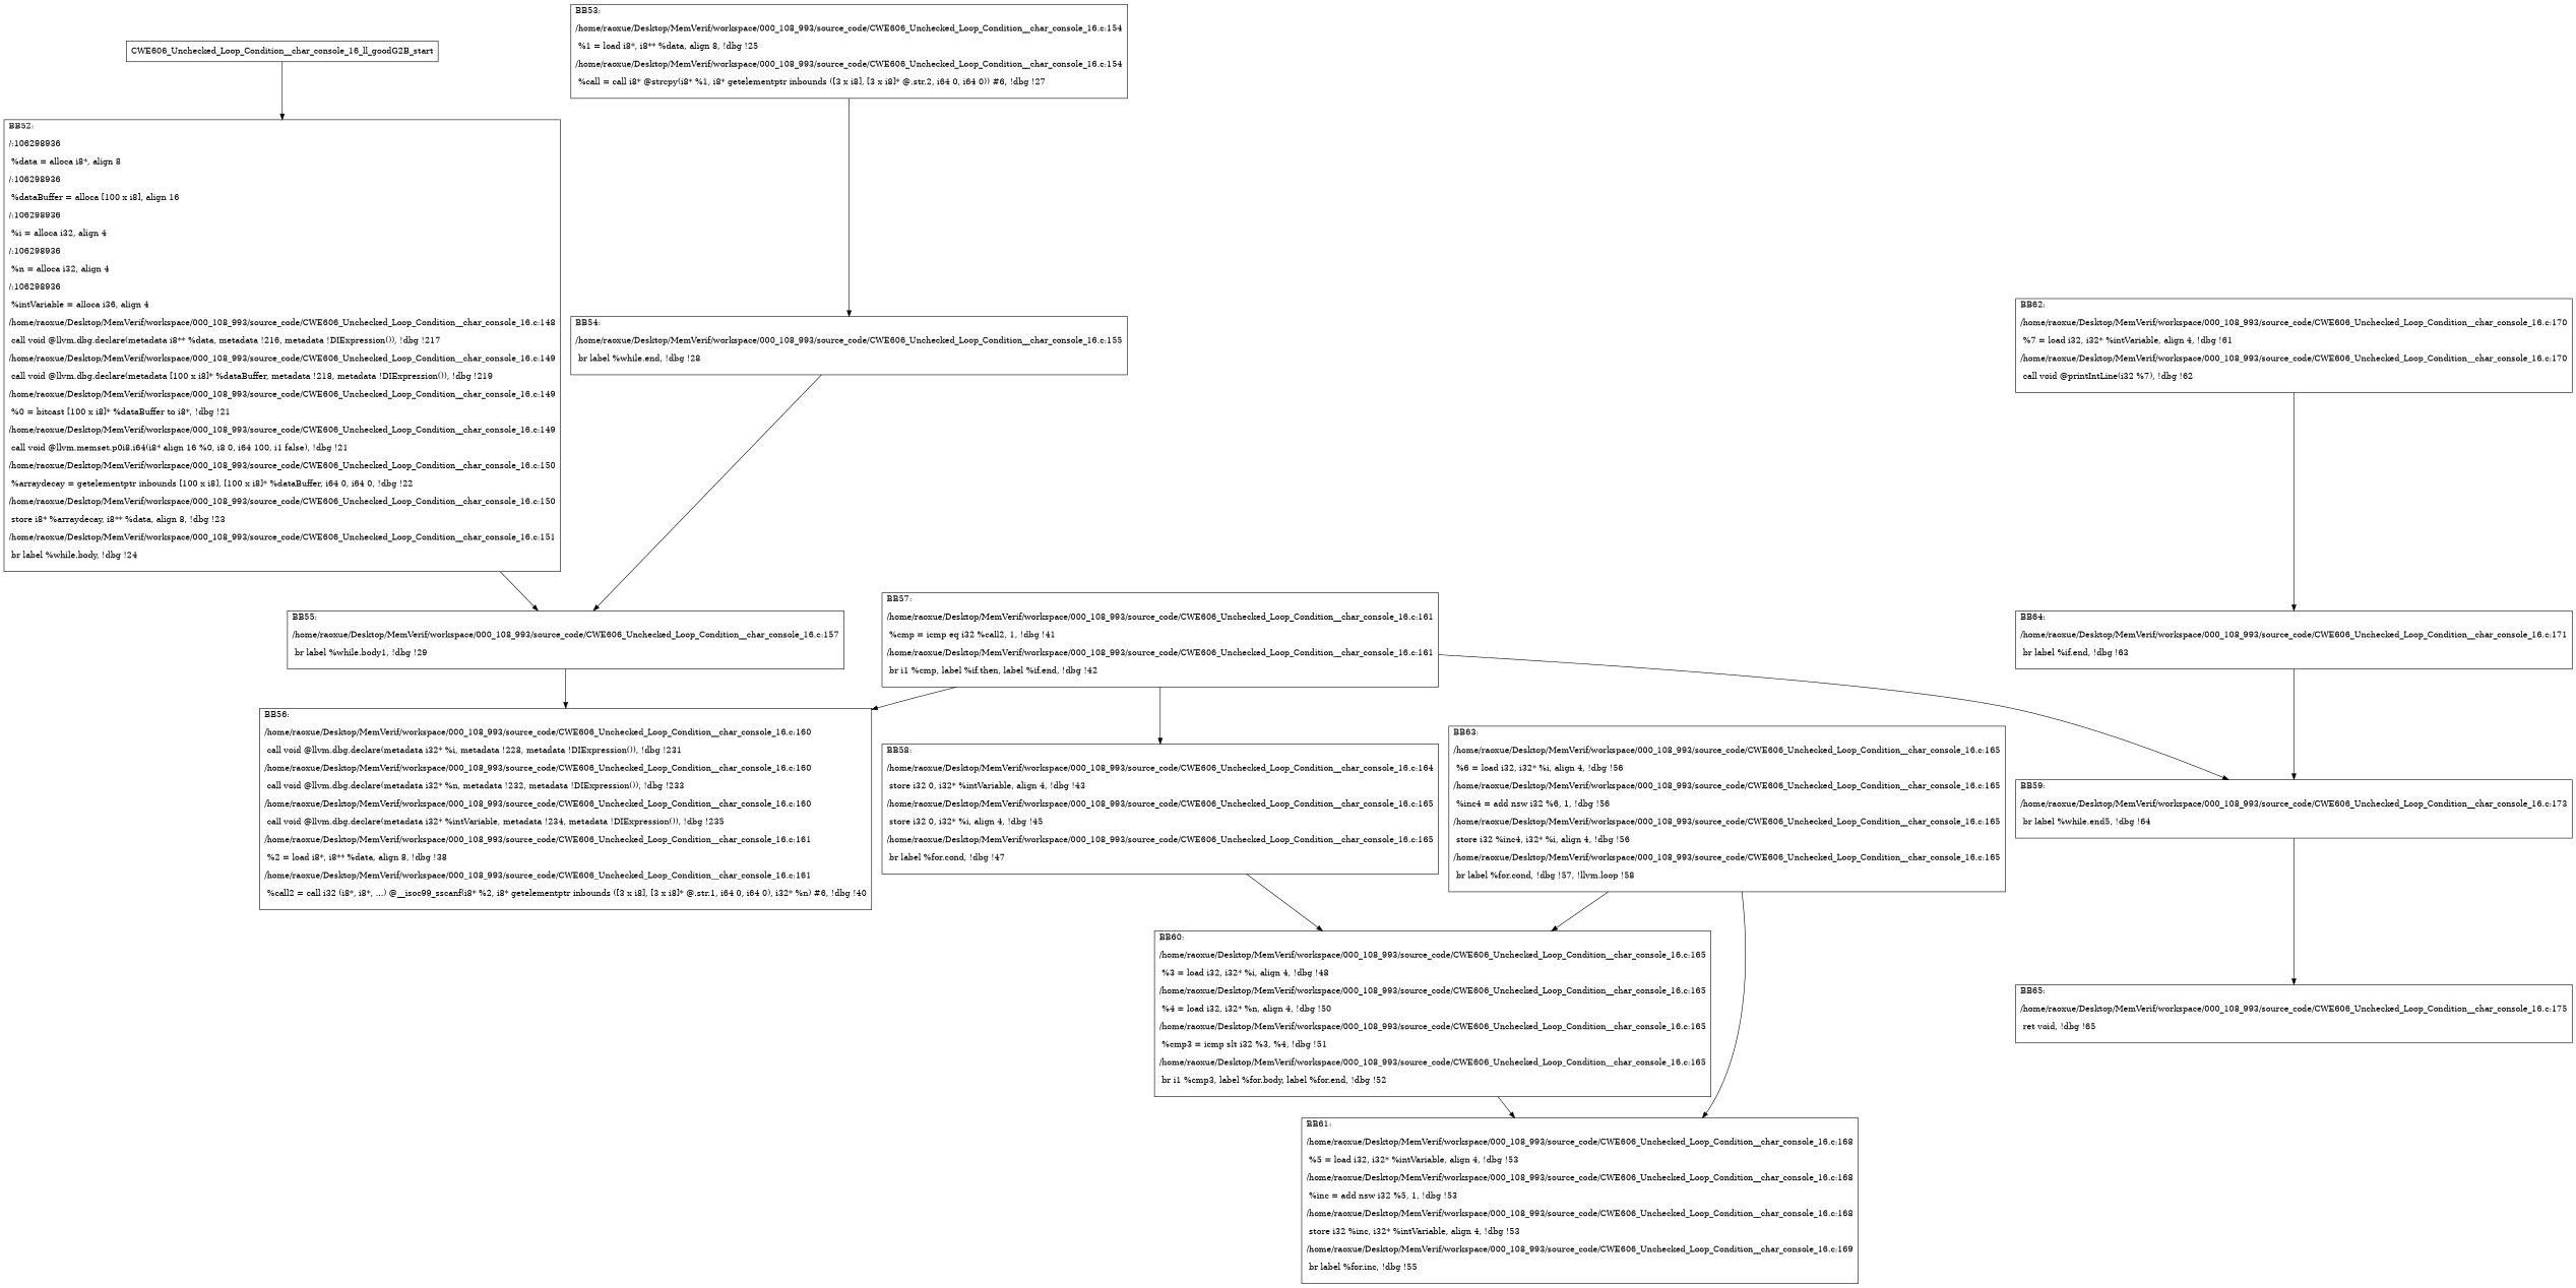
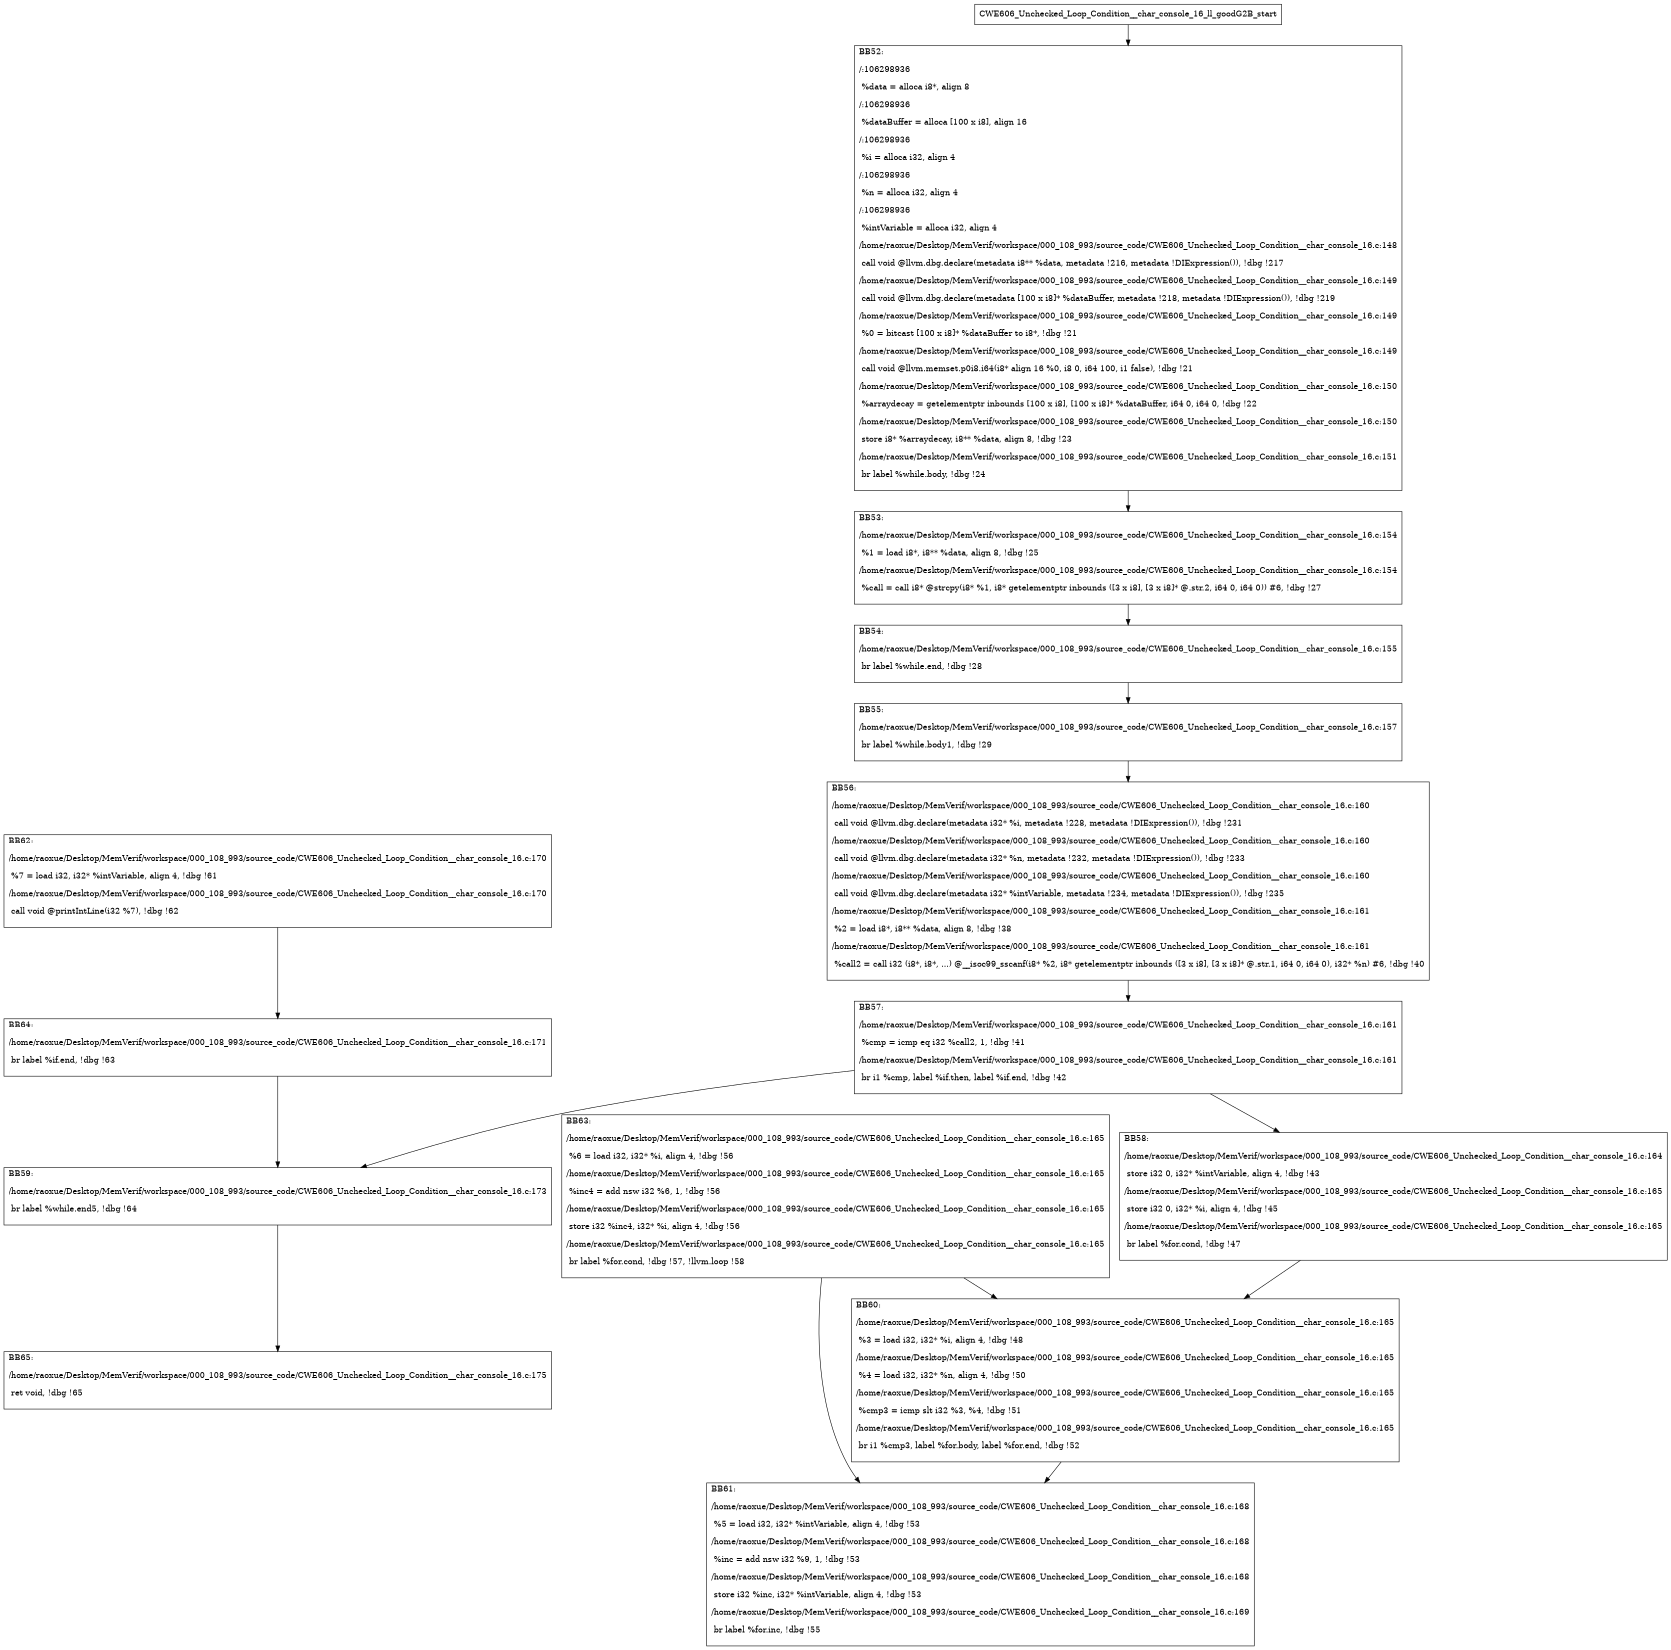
  digraph {
    fontname="DejaVu Serif"
    node [fontname="DejaVu Serif" shape=record]
    edge [fontname="DejaVu Serif"]
    n1 [label="{CWE606_Unchecked_Loop_Condition__char_console_16_ll_goodG2B_start}"]
-   n2 [label="{BB52:\l\l/:106298936\l\n  %data = alloca i8*, align 8\l\n/:106298936\l\n  %dataBuffer = alloca [100 x i8], align 16\l\n/:106298936\l\n  %i = alloca i32, align 4\l\n/:106298936\l\n  %n = alloca i32, align 4\l\n/:106298936\l\n  %intVariable = alloca i36, align 4\l\n/home/raoxue/Desktop/MemVerif/workspace/000_108_993/source_code/CWE606_Unchecked_Loop_Condition__char_console_16.c:148\l\n  call void @llvm.dbg.declare(metadata i8** %data, metadata !216, metadata !DIExpression()), !dbg !217\l\n/home/raoxue/Desktop/MemVerif/workspace/000_108_993/source_code/CWE606_Unchecked_Loop_Condition__char_console_16.c:149\l\n  call void @llvm.dbg.declare(metadata [100 x i8]* %dataBuffer, metadata !218, metadata !DIExpression()), !dbg !219\l\n/home/raoxue/Desktop/MemVerif/workspace/000_108_993/source_code/CWE606_Unchecked_Loop_Condition__char_console_16.c:149\l\n  %0 = bitcast [100 x i8]* %dataBuffer to i8*, !dbg !21\l\n/home/raoxue/Desktop/MemVerif/workspace/000_108_993/source_code/CWE606_Unchecked_Loop_Condition__char_console_16.c:149\l\n  call void @llvm.memset.p0i8.i64(i8* align 16 %0, i8 0, i64 100, i1 false), !dbg !21\l\n/home/raoxue/Desktop/MemVerif/workspace/000_108_993/source_code/CWE606_Unchecked_Loop_Condition__char_console_16.c:150\l\n  %arraydecay = getelementptr inbounds [100 x i8], [100 x i8]* %dataBuffer, i64 0, i64 0, !dbg !22\l\n/home/raoxue/Desktop/MemVerif/workspace/000_108_993/source_code/CWE606_Unchecked_Loop_Condition__char_console_16.c:150\l\n  store i8* %arraydecay, i8** %data, align 8, !dbg !23\l\n/home/raoxue/Desktop/MemVerif/workspace/000_108_993/source_code/CWE606_Unchecked_Loop_Condition__char_console_16.c:151\l\n  br label %while.body, !dbg !24\l\n}"]
+   n2 [label="{BB52:\l\l/:106298936\l\n  %data = alloca i8*, align 8\l\n/:106298936\l\n  %dataBuffer = alloca [100 x i8], align 16\l\n/:106298936\l\n  %i = alloca i32, align 4\l\n/:106298936\l\n  %n = alloca i32, align 4\l\n/:106298936\l\n  %intVariable = alloca i32, align 4\l\n/home/raoxue/Desktop/MemVerif/workspace/000_108_993/source_code/CWE606_Unchecked_Loop_Condition__char_console_16.c:148\l\n  call void @llvm.dbg.declare(metadata i8** %data, metadata !216, metadata !DIExpression()), !dbg !217\l\n/home/raoxue/Desktop/MemVerif/workspace/000_108_993/source_code/CWE606_Unchecked_Loop_Condition__char_console_16.c:149\l\n  call void @llvm.dbg.declare(metadata [100 x i8]* %dataBuffer, metadata !218, metadata !DIExpression()), !dbg !219\l\n/home/raoxue/Desktop/MemVerif/workspace/000_108_993/source_code/CWE606_Unchecked_Loop_Condition__char_console_16.c:149\l\n  %0 = bitcast [100 x i8]* %dataBuffer to i8*, !dbg !21\l\n/home/raoxue/Desktop/MemVerif/workspace/000_108_993/source_code/CWE606_Unchecked_Loop_Condition__char_console_16.c:149\l\n  call void @llvm.memset.p0i8.i64(i8* align 16 %0, i8 0, i64 100, i1 false), !dbg !21\l\n/home/raoxue/Desktop/MemVerif/workspace/000_108_993/source_code/CWE606_Unchecked_Loop_Condition__char_console_16.c:150\l\n  %arraydecay = getelementptr inbounds [100 x i8], [100 x i8]* %dataBuffer, i64 0, i64 0, !dbg !22\l\n/home/raoxue/Desktop/MemVerif/workspace/000_108_993/source_code/CWE606_Unchecked_Loop_Condition__char_console_16.c:150\l\n  store i8* %arraydecay, i8** %data, align 8, !dbg !23\l\n/home/raoxue/Desktop/MemVerif/workspace/000_108_993/source_code/CWE606_Unchecked_Loop_Condition__char_console_16.c:151\l\n  br label %while.body, !dbg !24\l\n}"]
    n3 [label="{BB53:\l\l/home/raoxue/Desktop/MemVerif/workspace/000_108_993/source_code/CWE606_Unchecked_Loop_Condition__char_console_16.c:154\l\n  %1 = load i8*, i8** %data, align 8, !dbg !25\l\n/home/raoxue/Desktop/MemVerif/workspace/000_108_993/source_code/CWE606_Unchecked_Loop_Condition__char_console_16.c:154\l\n  %call = call i8* @strcpy(i8* %1, i8* getelementptr inbounds ([3 x i8], [3 x i8]* @.str.2, i64 0, i64 0)) #6, !dbg !27\l\n}"]
    n4 [label="{BB54:\l\l/home/raoxue/Desktop/MemVerif/workspace/000_108_993/source_code/CWE606_Unchecked_Loop_Condition__char_console_16.c:155\l\n  br label %while.end, !dbg !28\l\n}"]
    n5 [label="{BB55:\l\l/home/raoxue/Desktop/MemVerif/workspace/000_108_993/source_code/CWE606_Unchecked_Loop_Condition__char_console_16.c:157\l\n  br label %while.body1, !dbg !29\l\n}"]
    n6 [label="{BB56:\l\l/home/raoxue/Desktop/MemVerif/workspace/000_108_993/source_code/CWE606_Unchecked_Loop_Condition__char_console_16.c:160\l\n  call void @llvm.dbg.declare(metadata i32* %i, metadata !228, metadata !DIExpression()), !dbg !231\l\n/home/raoxue/Desktop/MemVerif/workspace/000_108_993/source_code/CWE606_Unchecked_Loop_Condition__char_console_16.c:160\l\n  call void @llvm.dbg.declare(metadata i32* %n, metadata !232, metadata !DIExpression()), !dbg !233\l\n/home/raoxue/Desktop/MemVerif/workspace/000_108_993/source_code/CWE606_Unchecked_Loop_Condition__char_console_16.c:160\l\n  call void @llvm.dbg.declare(metadata i32* %intVariable, metadata !234, metadata !DIExpression()), !dbg !235\l\n/home/raoxue/Desktop/MemVerif/workspace/000_108_993/source_code/CWE606_Unchecked_Loop_Condition__char_console_16.c:161\l\n  %2 = load i8*, i8** %data, align 8, !dbg !38\l\n/home/raoxue/Desktop/MemVerif/workspace/000_108_993/source_code/CWE606_Unchecked_Loop_Condition__char_console_16.c:161\l\n  %call2 = call i32 (i8*, i8*, ...) @__isoc99_sscanf(i8* %2, i8* getelementptr inbounds ([3 x i8], [3 x i8]* @.str.1, i64 0, i64 0), i32* %n) #6, !dbg !40\l\n}"]
    n7 [label="{BB57:\l\l/home/raoxue/Desktop/MemVerif/workspace/000_108_993/source_code/CWE606_Unchecked_Loop_Condition__char_console_16.c:161\l\n  %cmp = icmp eq i32 %call2, 1, !dbg !41\l\n/home/raoxue/Desktop/MemVerif/workspace/000_108_993/source_code/CWE606_Unchecked_Loop_Condition__char_console_16.c:161\l\n  br i1 %cmp, label %if.then, label %if.end, !dbg !42\l\n}"]
    n8 [label="{BB58:\l\l/home/raoxue/Desktop/MemVerif/workspace/000_108_993/source_code/CWE606_Unchecked_Loop_Condition__char_console_16.c:164\l\n  store i32 0, i32* %intVariable, align 4, !dbg !43\l\n/home/raoxue/Desktop/MemVerif/workspace/000_108_993/source_code/CWE606_Unchecked_Loop_Condition__char_console_16.c:165\l\n  store i32 0, i32* %i, align 4, !dbg !45\l\n/home/raoxue/Desktop/MemVerif/workspace/000_108_993/source_code/CWE606_Unchecked_Loop_Condition__char_console_16.c:165\l\n  br label %for.cond, !dbg !47\l\n}"]
    n9 [label="{BB59:\l\l/home/raoxue/Desktop/MemVerif/workspace/000_108_993/source_code/CWE606_Unchecked_Loop_Condition__char_console_16.c:173\l\n  br label %while.end5, !dbg !64\l\n}"]
    n10 [label="{BB60:\l\l/home/raoxue/Desktop/MemVerif/workspace/000_108_993/source_code/CWE606_Unchecked_Loop_Condition__char_console_16.c:165\l\n  %3 = load i32, i32* %i, align 4, !dbg !48\l\n/home/raoxue/Desktop/MemVerif/workspace/000_108_993/source_code/CWE606_Unchecked_Loop_Condition__char_console_16.c:165\l\n  %4 = load i32, i32* %n, align 4, !dbg !50\l\n/home/raoxue/Desktop/MemVerif/workspace/000_108_993/source_code/CWE606_Unchecked_Loop_Condition__char_console_16.c:165\l\n  %cmp3 = icmp slt i32 %3, %4, !dbg !51\l\n/home/raoxue/Desktop/MemVerif/workspace/000_108_993/source_code/CWE606_Unchecked_Loop_Condition__char_console_16.c:165\l\n  br i1 %cmp3, label %for.body, label %for.end, !dbg !52\l\n}"]
    n11 [label="{BB65:\l\l/home/raoxue/Desktop/MemVerif/workspace/000_108_993/source_code/CWE606_Unchecked_Loop_Condition__char_console_16.c:175\l\n  ret void, !dbg !65\l\n}"]
-   n12 [label="{BB61:\l\l/home/raoxue/Desktop/MemVerif/workspace/000_108_993/source_code/CWE606_Unchecked_Loop_Condition__char_console_16.c:168\l\n  %5 = load i32, i32* %intVariable, align 4, !dbg !53\l\n/home/raoxue/Desktop/MemVerif/workspace/000_108_993/source_code/CWE606_Unchecked_Loop_Condition__char_console_16.c:168\l\n  %inc = add nsw i32 %5, 1, !dbg !53\l\n/home/raoxue/Desktop/MemVerif/workspace/000_108_993/source_code/CWE606_Unchecked_Loop_Condition__char_console_16.c:168\l\n  store i32 %inc, i32* %intVariable, align 4, !dbg !53\l\n/home/raoxue/Desktop/MemVerif/workspace/000_108_993/source_code/CWE606_Unchecked_Loop_Condition__char_console_16.c:169\l\n  br label %for.inc, !dbg !55\l\n}"]
+   n12 [label="{BB61:\l\l/home/raoxue/Desktop/MemVerif/workspace/000_108_993/source_code/CWE606_Unchecked_Loop_Condition__char_console_16.c:168\l\n  %5 = load i32, i32* %intVariable, align 4, !dbg !53\l\n/home/raoxue/Desktop/MemVerif/workspace/000_108_993/source_code/CWE606_Unchecked_Loop_Condition__char_console_16.c:168\l\n  %inc = add nsw i32 %9, 1, !dbg !53\l\n/home/raoxue/Desktop/MemVerif/workspace/000_108_993/source_code/CWE606_Unchecked_Loop_Condition__char_console_16.c:168\l\n  store i32 %inc, i32* %intVariable, align 4, !dbg !53\l\n/home/raoxue/Desktop/MemVerif/workspace/000_108_993/source_code/CWE606_Unchecked_Loop_Condition__char_console_16.c:169\l\n  br label %for.inc, !dbg !55\l\n}"]
    n13 [label="{BB62:\l\l/home/raoxue/Desktop/MemVerif/workspace/000_108_993/source_code/CWE606_Unchecked_Loop_Condition__char_console_16.c:170\l\n  %7 = load i32, i32* %intVariable, align 4, !dbg !61\l\n/home/raoxue/Desktop/MemVerif/workspace/000_108_993/source_code/CWE606_Unchecked_Loop_Condition__char_console_16.c:170\l\n  call void @printIntLine(i32 %7), !dbg !62\l\n}"]
    n14 [label="{BB64:\l\l/home/raoxue/Desktop/MemVerif/workspace/000_108_993/source_code/CWE606_Unchecked_Loop_Condition__char_console_16.c:171\l\n  br label %if.end, !dbg !63\l\n}"]
    n15 [label="{BB63:\l\l/home/raoxue/Desktop/MemVerif/workspace/000_108_993/source_code/CWE606_Unchecked_Loop_Condition__char_console_16.c:165\l\n  %6 = load i32, i32* %i, align 4, !dbg !56\l\n/home/raoxue/Desktop/MemVerif/workspace/000_108_993/source_code/CWE606_Unchecked_Loop_Condition__char_console_16.c:165\l\n  %inc4 = add nsw i32 %6, 1, !dbg !56\l\n/home/raoxue/Desktop/MemVerif/workspace/000_108_993/source_code/CWE606_Unchecked_Loop_Condition__char_console_16.c:165\l\n  store i32 %inc4, i32* %i, align 4, !dbg !56\l\n/home/raoxue/Desktop/MemVerif/workspace/000_108_993/source_code/CWE606_Unchecked_Loop_Condition__char_console_16.c:165\l\n  br label %for.cond, !dbg !57, !llvm.loop !58\l\n}"]
    n1 -> n2
-   n2 -> n5
+   n2 -> n3
    n3 -> n4
    n4 -> n5
    n5 -> n6
-   n7 -> n6
+   n6 -> n7
    n7 -> n8
    n7 -> n9
    n8 -> n10
    n9 -> n11
    n10 -> n12
    n13 -> n14
    n14 -> n9
    n15 -> n10
    n15 -> n12
  }
